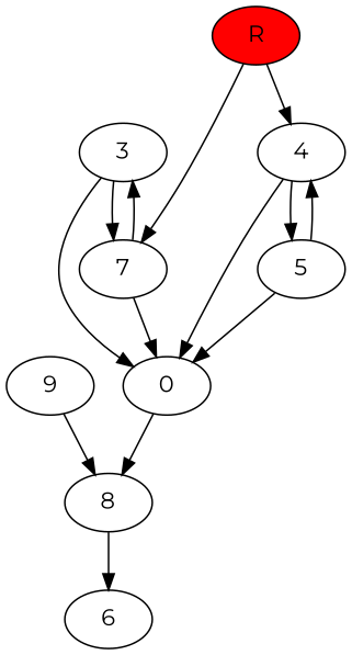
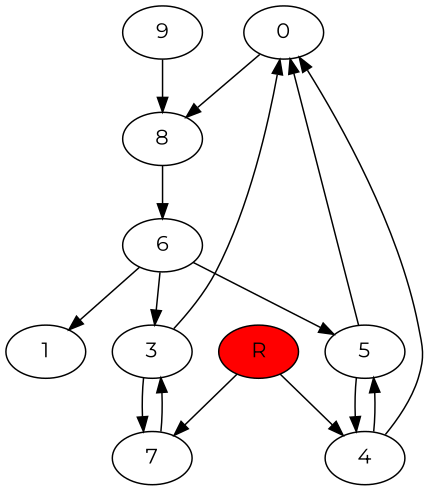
  digraph {
    fontname=Montserrat
    node [fontname=Montserrat]
    edge [fontname=Montserrat]
    n1 [label=0]
    8
    6
    3
    7
    4
    5
+   1
    9
    R [fillcolor="#ff0000" style=filled]
    n1 -> 8
    8 -> 6
+   6 -> 3
+   6 -> 5
+   6 -> 1
    3 -> n1
    3 -> 7
-   7 -> n1
    7 -> 3
    4 -> n1
    4 -> 5
    5 -> n1
    5 -> 4
    9 -> 8
    R -> 7
    R -> 4
  }
